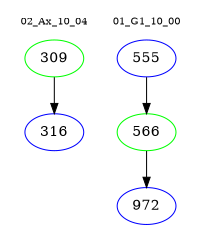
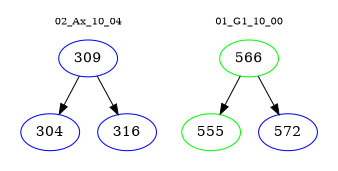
  digraph {
    node [color=blue]
    edge [color=black]
-   n1 [color=green label=309]
+   n1 [label=309]
+   n2 [label=304]
    n3 [label=316]
    n4 [color=green label=566]
-   n5 [label=555]
-   n6 [label=972]
+   n5 [color=green label=555]
+   n6 [label=572]
    subgraph cluster_1 {
      color=white
      fontsize=10
      label="02_Ax_10_04"
      n1
+     n2
      n3
    }
    subgraph cluster_2 {
      color=white
      fontsize=10
      label="01_G1_10_00"
      n4
      n5
      n6
    }
+   n1 -> n2
    n1 -> n3
-   n5 -> n4
+   n4 -> n5
    n4 -> n6
  }
